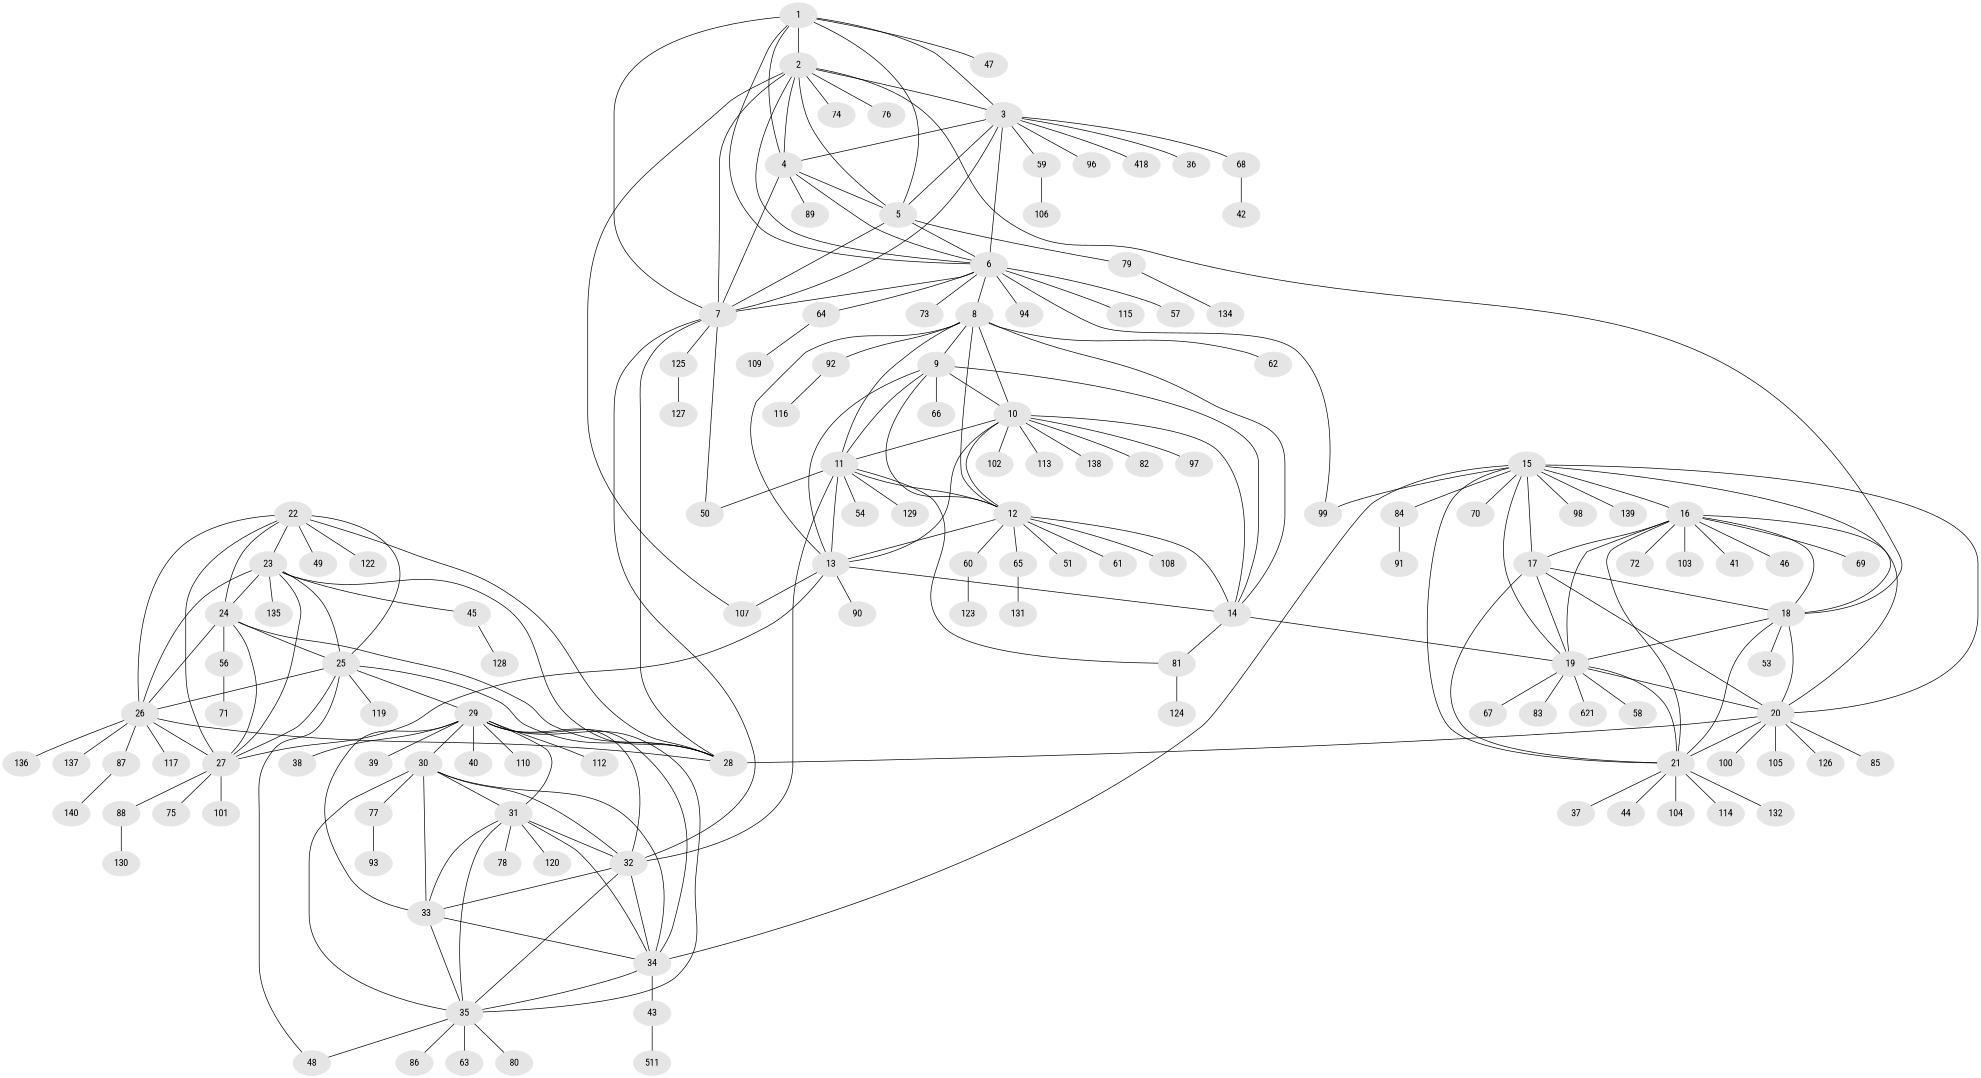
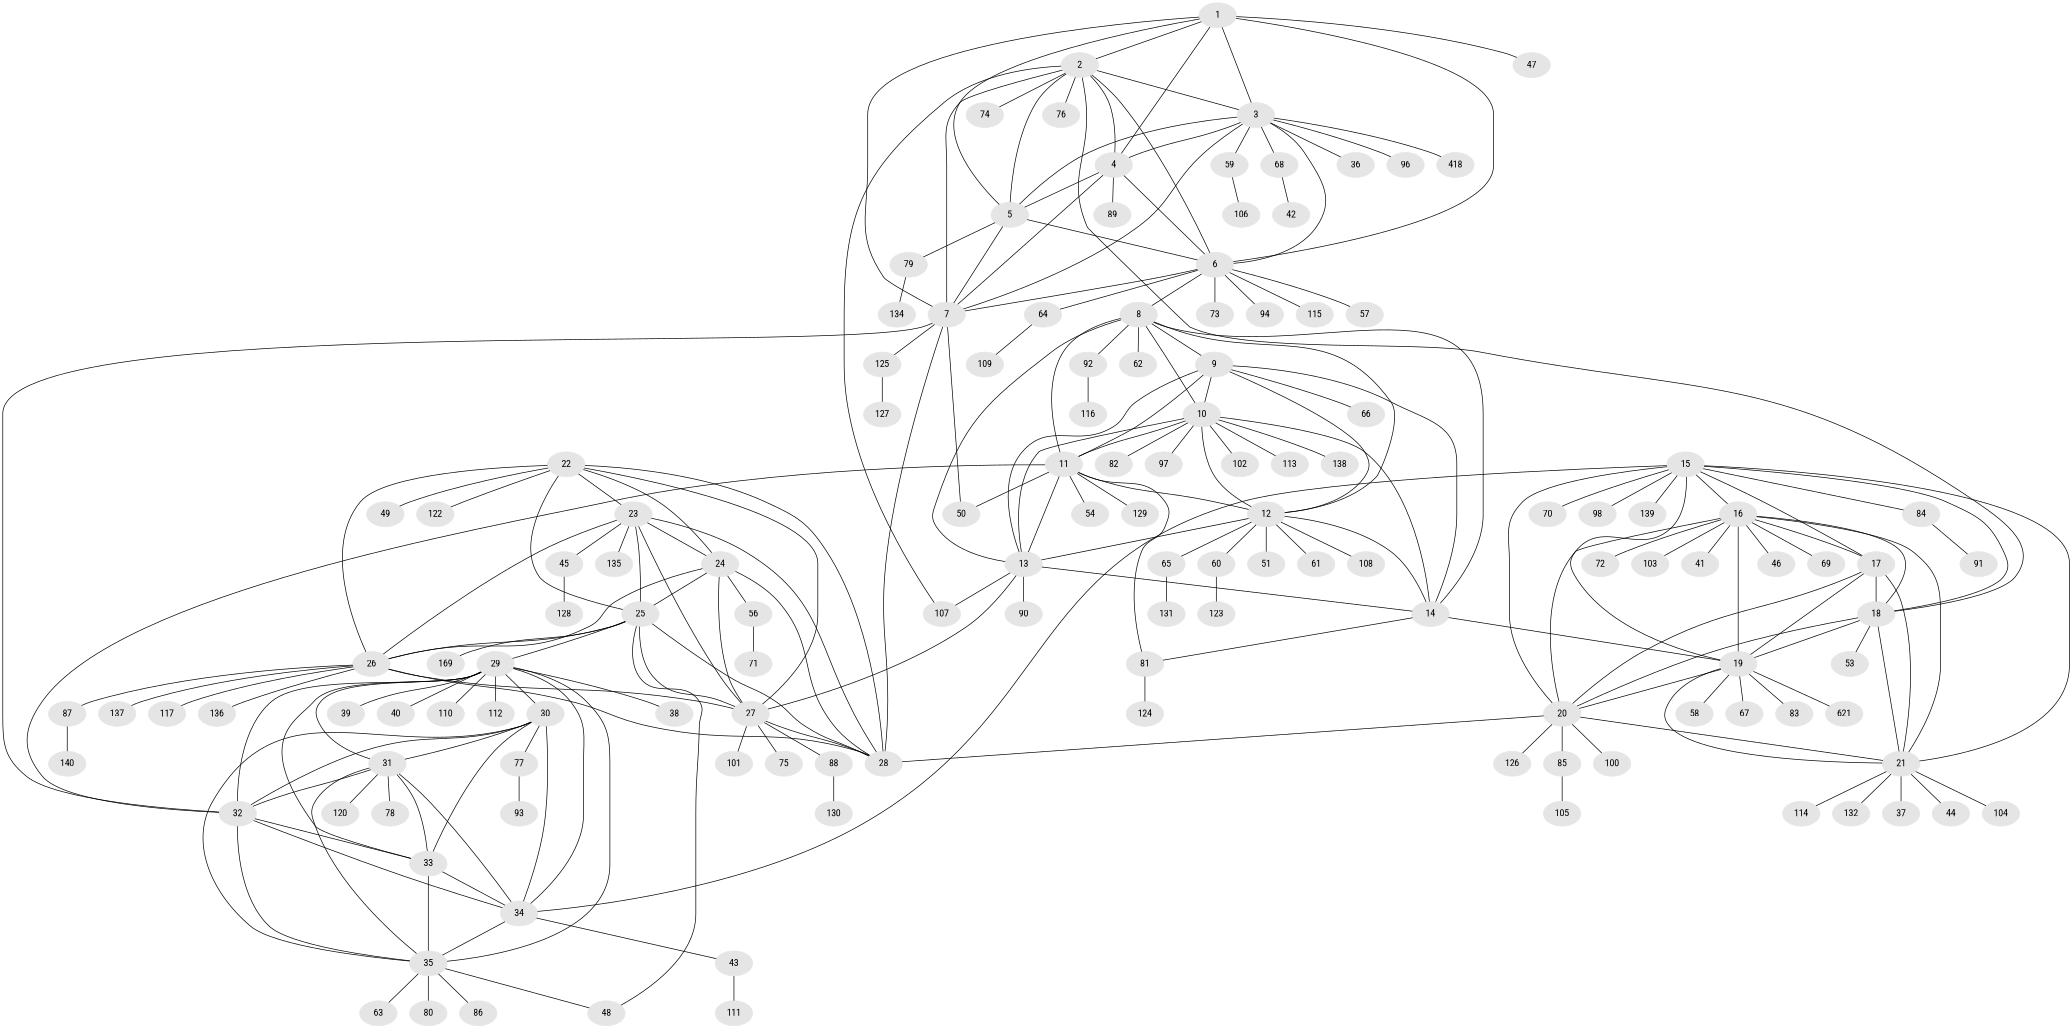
  graph {
    fontname="Roboto Condensed"
    node [color=gray90 fontname="Roboto Condensed" style=filled]
    edge [fontname="Roboto Condensed"]
    1
    2
    3
    4
    5
    6
    7
    47
    18
    74
    76
    107
    36
    59
    68
    96
    n17 [label=418]
    89
    79
    8
    57
    64
    73
    94
-   99
    115
    28
    32
    50
    125
    19
    20
    21
    53
    106
    42
    134
    9
    10
    11
    12
    13
    14
    62
    92
    109
    34
    33
    35
    127
    66
    82
    97
    102
    113
    138
    54
    129
    81
    51
    60
    61
    65
    108
    27
    90
    116
    123
    131
    75
    88
    101
    58
    67
    83
    n76 [label=621]
    124
    15
    16
    17
    70
    84
    98
    139
    41
    46
    69
    72
    103
    85
    100
    105
    126
    37
    44
    104
    114
    132
    43
    91
    22
    23
    24
    25
    26
    49
    122
    45
    135
    56
    29
    48
-   119
+   119 [label=169]
    87
    117
    136
    137
    128
    71
    30
    31
    38
    39
    40
    110
    112
    140
    130
    77
    78
    120
    63
    80
    86
    93
-   111 [label=511]
+   111
    1 -- 2
    1 -- 3
    1 -- 4
    1 -- 5
    1 -- 6
    1 -- 7
    1 -- 47
    2 -- 3
    2 -- 4
    2 -- 5
    2 -- 6
    2 -- 7
    2 -- 18
    2 -- 74
    2 -- 76
    2 -- 107
    3 -- 4
    3 -- 5
    3 -- 6
    3 -- 7
    3 -- 36
    3 -- 59
    3 -- 68
    3 -- 96
    3 -- n17
    4 -- 5
    4 -- 6
    4 -- 7
    4 -- 89
    5 -- 6
    5 -- 7
    5 -- 79
    6 -- 7
    6 -- 8
    6 -- 57
    6 -- 64
    6 -- 73
    6 -- 94
-   6 -- 99
    6 -- 115
    7 -- 28
    7 -- 32
    7 -- 50
    7 -- 125
    18 -- 19
    18 -- 20
    18 -- 21
    18 -- 53
    59 -- 106
    68 -- 42
    79 -- 134
    8 -- 9
    8 -- 10
    8 -- 11
    8 -- 12
    8 -- 13
    8 -- 14
    8 -- 62
    8 -- 92
    64 -- 109
    32 -- 34
    32 -- 33
    32 -- 35
    125 -- 127
    19 -- 20
    19 -- 21
    19 -- 58
    19 -- 67
    19 -- 83
    19 -- n76
    20 -- 28
    20 -- 21
    20 -- 85
    20 -- 100
-   20 -- 105
+   85 -- 105
    20 -- 126
    21 -- 37
    21 -- 44
    21 -- 104
    21 -- 114
    21 -- 132
    9 -- 10
    9 -- 11
    9 -- 12
    9 -- 13
    9 -- 14
    9 -- 66
    10 -- 11
    10 -- 12
    10 -- 13
    10 -- 14
    10 -- 82
    10 -- 97
    10 -- 102
    10 -- 113
    10 -- 138
    11 -- 32
    11 -- 50
    11 -- 12
    11 -- 13
    11 -- 54
    11 -- 129
    11 -- 81
    12 -- 13
    12 -- 14
    12 -- 51
    12 -- 60
    12 -- 61
    12 -- 65
    12 -- 108
    13 -- 107
    13 -- 14
    13 -- 27
    13 -- 90
    14 -- 19
    14 -- 81
    92 -- 116
    34 -- 35
    34 -- 43
    33 -- 34
    33 -- 35
    35 -- 48
    35 -- 63
    35 -- 80
    35 -- 86
    81 -- 124
    60 -- 123
    65 -- 131
+   27 -- 28
    27 -- 75
    27 -- 88
    27 -- 101
    88 -- 130
    15 -- 18
-   15 -- 99
    15 -- 19
    15 -- 20
    15 -- 21
    15 -- 34
    15 -- 16
    15 -- 17
    15 -- 70
    15 -- 84
    15 -- 98
    15 -- 139
    16 -- 18
    16 -- 19
    16 -- 20
    16 -- 21
    16 -- 17
    16 -- 41
    16 -- 46
    16 -- 69
    16 -- 72
    16 -- 103
    17 -- 18
    17 -- 19
    17 -- 20
    17 -- 21
    84 -- 91
    43 -- 111
    22 -- 28
    22 -- 27
    22 -- 23
    22 -- 24
    22 -- 25
    22 -- 26
    22 -- 49
    22 -- 122
    23 -- 28
    23 -- 27
    23 -- 24
    23 -- 25
    23 -- 26
    23 -- 45
    23 -- 135
    24 -- 28
    24 -- 27
    24 -- 25
    24 -- 26
    24 -- 56
    25 -- 28
    25 -- 27
    25 -- 26
    25 -- 29
    25 -- 48
    25 -- 119
    26 -- 28
    26 -- 27
    26 -- 87
    26 -- 117
    26 -- 136
    26 -- 137
    45 -- 128
    56 -- 71
    29 -- 32
    29 -- 34
    29 -- 33
    29 -- 35
    29 -- 30
    29 -- 31
    29 -- 38
    29 -- 39
    29 -- 40
    29 -- 110
    29 -- 112
    87 -- 140
    30 -- 32
    30 -- 34
    30 -- 33
    30 -- 35
    30 -- 31
    30 -- 77
    31 -- 32
    31 -- 34
    31 -- 33
    31 -- 35
    31 -- 78
    31 -- 120
    77 -- 93
  }
